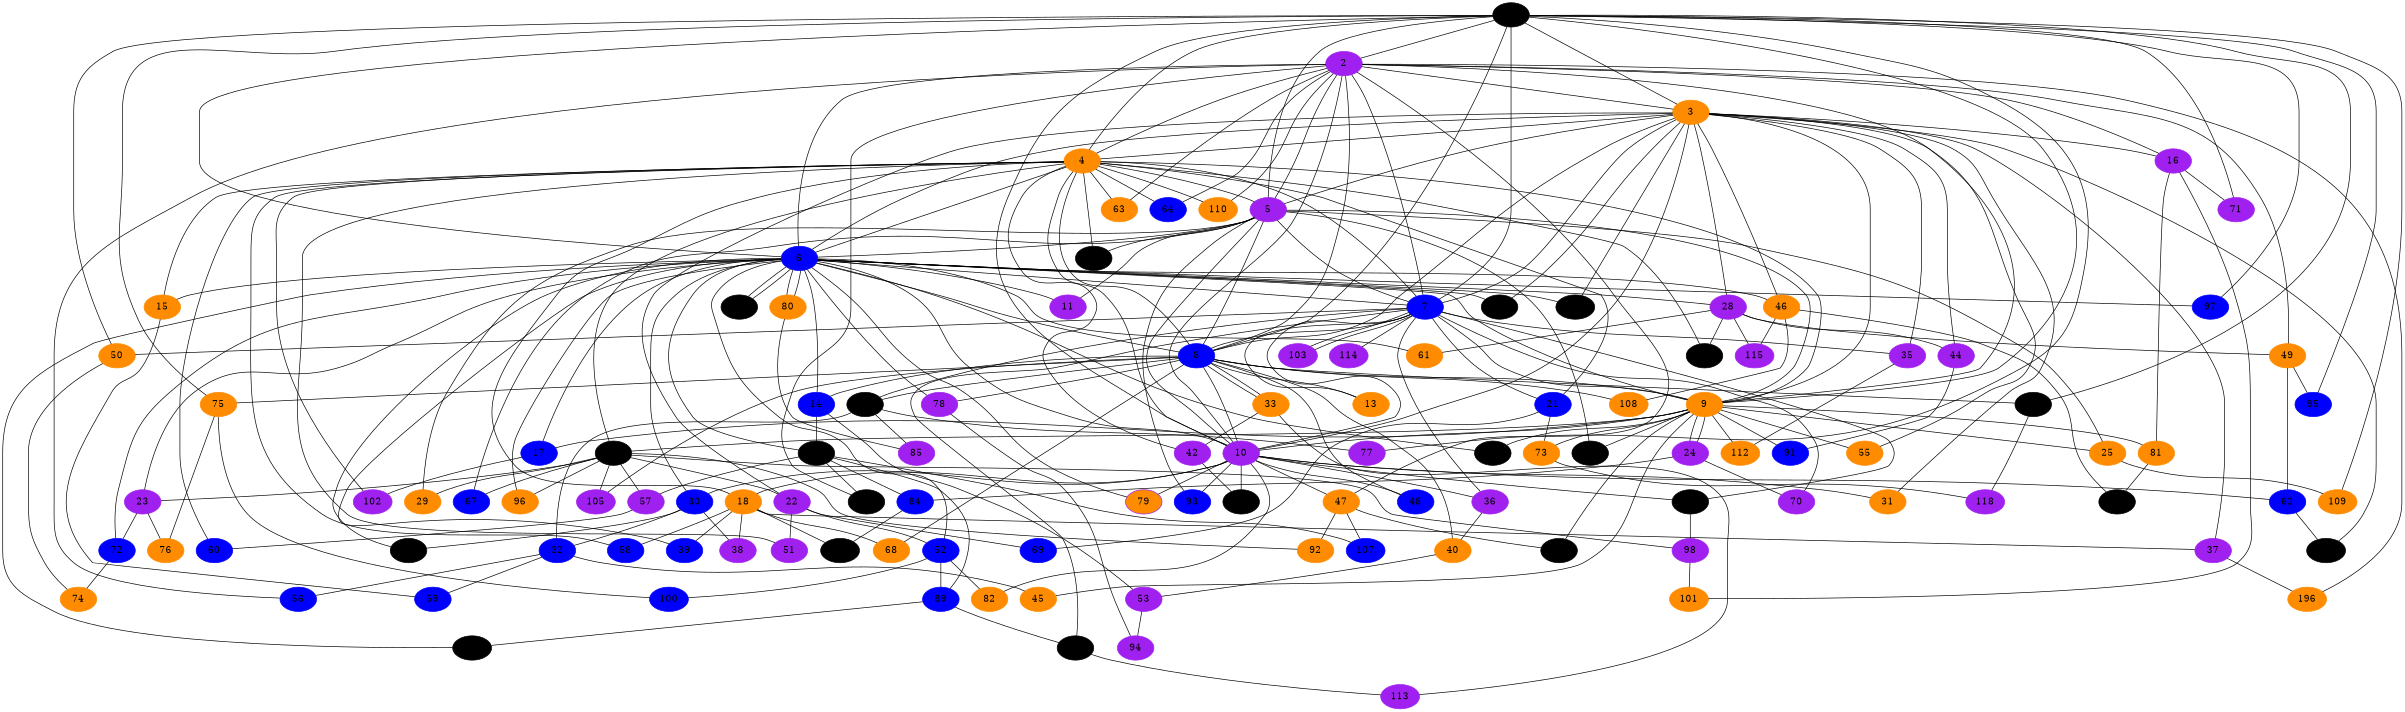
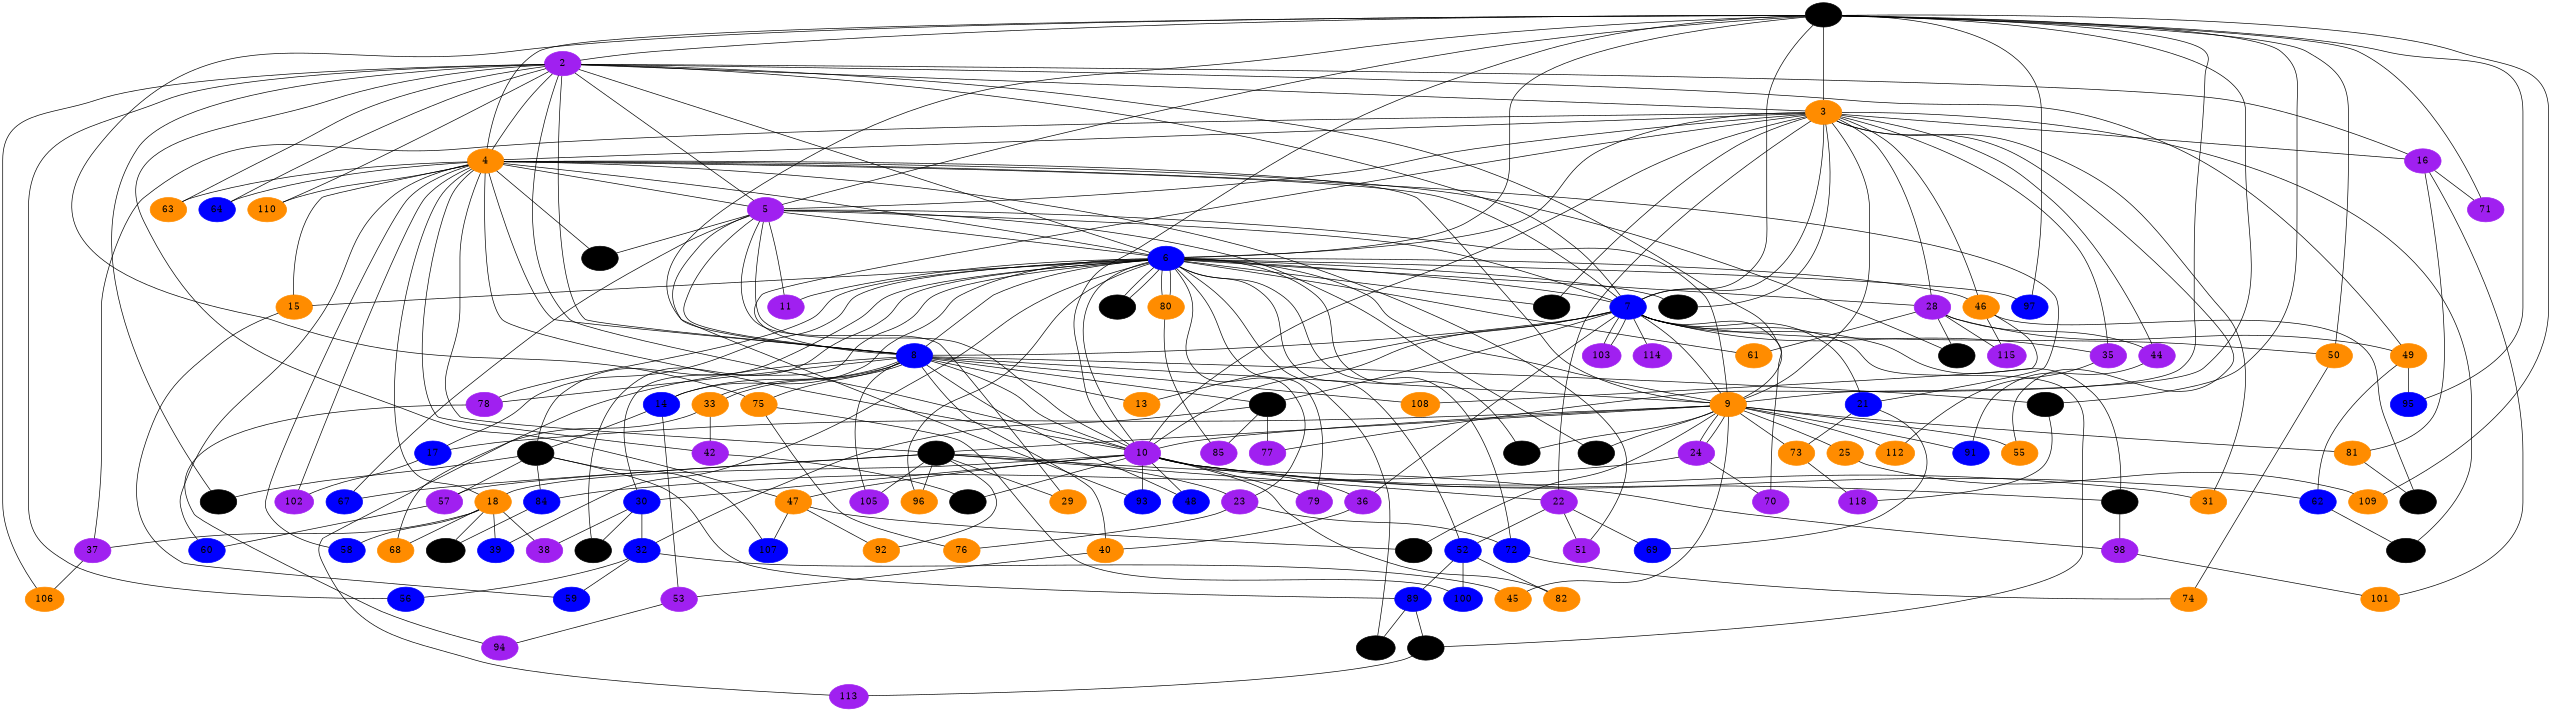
  graph {
    node [color=darkorange style=filled]
    1 [color=black]
    2 [color=purple]
    3
    4
    5 [color=purple]
    6 [color=blue]
    7 [color=blue]
    8 [color=blue]
    9
    10 [color=purple]
    20 [color=black]
    50
    71 [color=purple]
    75
    77 [color=purple]
    95 [color=blue]
    97 [color=blue]
    109
    16 [color=purple]
    47
    49
    56 [color=blue]
    63
    64 [color=blue]
    65 [color=black]
-   106 [label=196]
+   106
    110
    22 [color=purple]
    28 [color=purple]
    31
    35 [color=purple]
    37 [color=purple]
    44 [color=purple]
    46
    55
    86 [color=black]
    111 [color=black]
    117 [color=black]
    12 [color=black]
    15
    18
    21 [color=blue]
    26 [color=black]
    34 [color=black]
    42 [color=purple]
    51 [color=purple]
    58 [color=blue]
    60 [color=blue]
    102 [color=purple]
    11 [color=purple]
    25
    29
    67 [color=blue]
    83 [color=black]
    93 [color=blue]
    14 [color=blue]
    17 [color=blue]
    19 [color=black]
    23 [color=purple]
    30 [color=blue]
    39 [color=blue]
    41 [color=black]
    52 [color=blue]
    54 [color=black]
    61
    72 [color=blue]
    78 [color=purple]
-   79 [color=purple fillcolor=darkorange]
+   79 [color=purple]
    80
    87 [color=black]
    96
    104 [color=black]
    13
    27 [color=black]
    36 [color=purple]
    70 [color=purple]
    88 [color=black]
    99 [color=black]
    103 [color=purple]
    114 [color=purple]
    33
    40
    48 [color=blue]
    68
    105 [color=purple]
    108
    24 [color=purple]
    45
    66 [color=black]
    73
    81
    91 [color=blue]
    112
    43 [color=black]
    62 [color=blue]
    82
    118 [color=purple]
    74
    76
    100 [color=blue]
    101
    92
    107 [color=blue]
    69 [color=blue]
    115 [color=purple]
    90 [color=black]
    57 [color=purple]
    98 [color=purple]
    59 [color=blue]
    38 [color=purple]
    116 [color=black]
    53 [color=purple]
    84 [color=blue]
    89 [color=blue]
    32 [color=blue]
    94 [color=purple]
    85 [color=purple]
    113 [color=purple]
    1 -- 2
    1 -- 3
    1 -- 4
    1 -- 5
    1 -- 6
    1 -- 7
    1 -- 8
    1 -- 9
    1 -- 10
    1 -- 20
    1 -- 50
    1 -- 71
    1 -- 75
    1 -- 77
    1 -- 95
    1 -- 97
    1 -- 109
    2 -- 3
    2 -- 4
    2 -- 5
    2 -- 6
    2 -- 7
    2 -- 8
    2 -- 9
    2 -- 10
    2 -- 16
    2 -- 47
    2 -- 49
    2 -- 56
    2 -- 63
    2 -- 64
    2 -- 65
    2 -- 106
    2 -- 110
    3 -- 4
    3 -- 5
    3 -- 6
    3 -- 7
    3 -- 8
    3 -- 9
    3 -- 10
    3 -- 16
    3 -- 22
    3 -- 28
    3 -- 31
    3 -- 35
    3 -- 37
    3 -- 44
    3 -- 46
    3 -- 55
    3 -- 86
    3 -- 111
    3 -- 117
    4 -- 5
    4 -- 6
    4 -- 7
    4 -- 8
    4 -- 9
    4 -- 10
    4 -- 63
    4 -- 64
    4 -- 110
    4 -- 12
    4 -- 15
    4 -- 18
    4 -- 21
    4 -- 26
    4 -- 34
    4 -- 42
    4 -- 51
    4 -- 58
    4 -- 60
    4 -- 102
    5 -- 6
    5 -- 7
    5 -- 8
    5 -- 9
    5 -- 10
    5 -- 26
    5 -- 11
-   5 -- 25
    5 -- 29
    5 -- 67
    5 -- 83
    5 -- 93
    6 -- 7
    6 -- 8
    6 -- 9
    6 -- 10
    6 -- 97
    6 -- 28
    6 -- 46
    6 -- 86
    6 -- 117
    6 -- 15
    6 -- 11
    6 -- 14
    6 -- 17
    6 -- 19
    6 -- 23
    6 -- 30
    6 -- 39
    6 -- 41
    6 -- 52
    6 -- 54
    6 -- 54
    6 -- 61
    6 -- 72
    6 -- 78
    6 -- 79
    6 -- 80
    6 -- 80
    6 -- 87
    6 -- 96
    6 -- 104
    7 -- 8
    7 -- 9
    7 -- 10
    7 -- 50
    7 -- 35
    7 -- 21
    7 -- 13
    7 -- 27
    7 -- 36
    7 -- 70
    7 -- 88
    7 -- 99
    7 -- 103
    7 -- 103
    7 -- 114
    8 -- 9
    8 -- 10
    8 -- 20
    8 -- 75
    8 -- 14
    8 -- 78
    8 -- 13
    8 -- 27
    8 -- 33
    8 -- 33
    8 -- 40
    8 -- 48
    8 -- 68
    8 -- 105
    8 -- 108
    9 -- 10
    9 -- 55
    9 -- 12
    9 -- 25
    9 -- 83
    9 -- 17
    9 -- 41
    9 -- 24
    9 -- 24
    9 -- 45
    9 -- 66
    9 -- 73
    9 -- 81
    9 -- 91
    9 -- 112
    10 -- 47
    10 -- 31
    10 -- 18
    10 -- 93
    10 -- 30
    10 -- 79
    10 -- 36
    10 -- 88
    10 -- 48
    10 -- 43
    10 -- 62
    10 -- 82
    20 -- 118
    50 -- 74
    75 -- 76
    75 -- 100
    16 -- 71
    16 -- 81
    16 -- 101
    47 -- 66
    47 -- 92
    47 -- 107
    49 -- 95
    49 -- 62
    22 -- 51
    22 -- 52
    22 -- 69
    28 -- 49
    28 -- 44
    28 -- 34
    28 -- 61
    28 -- 115
    35 -- 112
    37 -- 106
    44 -- 91
    46 -- 108
    46 -- 115
    46 -- 90
    12 -- 22
    12 -- 29
    12 -- 67
    12 -- 23
    12 -- 96
    12 -- 105
    12 -- 92
    12 -- 57
    12 -- 98
    15 -- 59
    18 -- 37
    18 -- 58
    18 -- 39
    18 -- 68
    18 -- 38
    18 -- 116
    21 -- 73
    21 -- 69
    42 -- 43
    25 -- 109
    14 -- 19
    14 -- 53
    17 -- 102
    19 -- 65
    19 -- 107
    19 -- 57
    19 -- 84
    19 -- 89
    23 -- 72
    23 -- 76
    30 -- 87
    30 -- 38
    30 -- 32
    52 -- 82
    52 -- 100
    52 -- 89
    72 -- 74
    78 -- 94
    80 -- 85
    27 -- 77
    27 -- 32
    27 -- 85
    36 -- 40
    88 -- 98
    99 -- 113
    33 -- 42
    33 -- 113
    40 -- 53
    24 -- 70
    24 -- 84
    73 -- 118
    81 -- 90
    62 -- 111
    57 -- 60
    98 -- 101
    53 -- 94
    84 -- 116
    89 -- 104
    89 -- 99
    32 -- 56
    32 -- 45
    32 -- 59
  }
